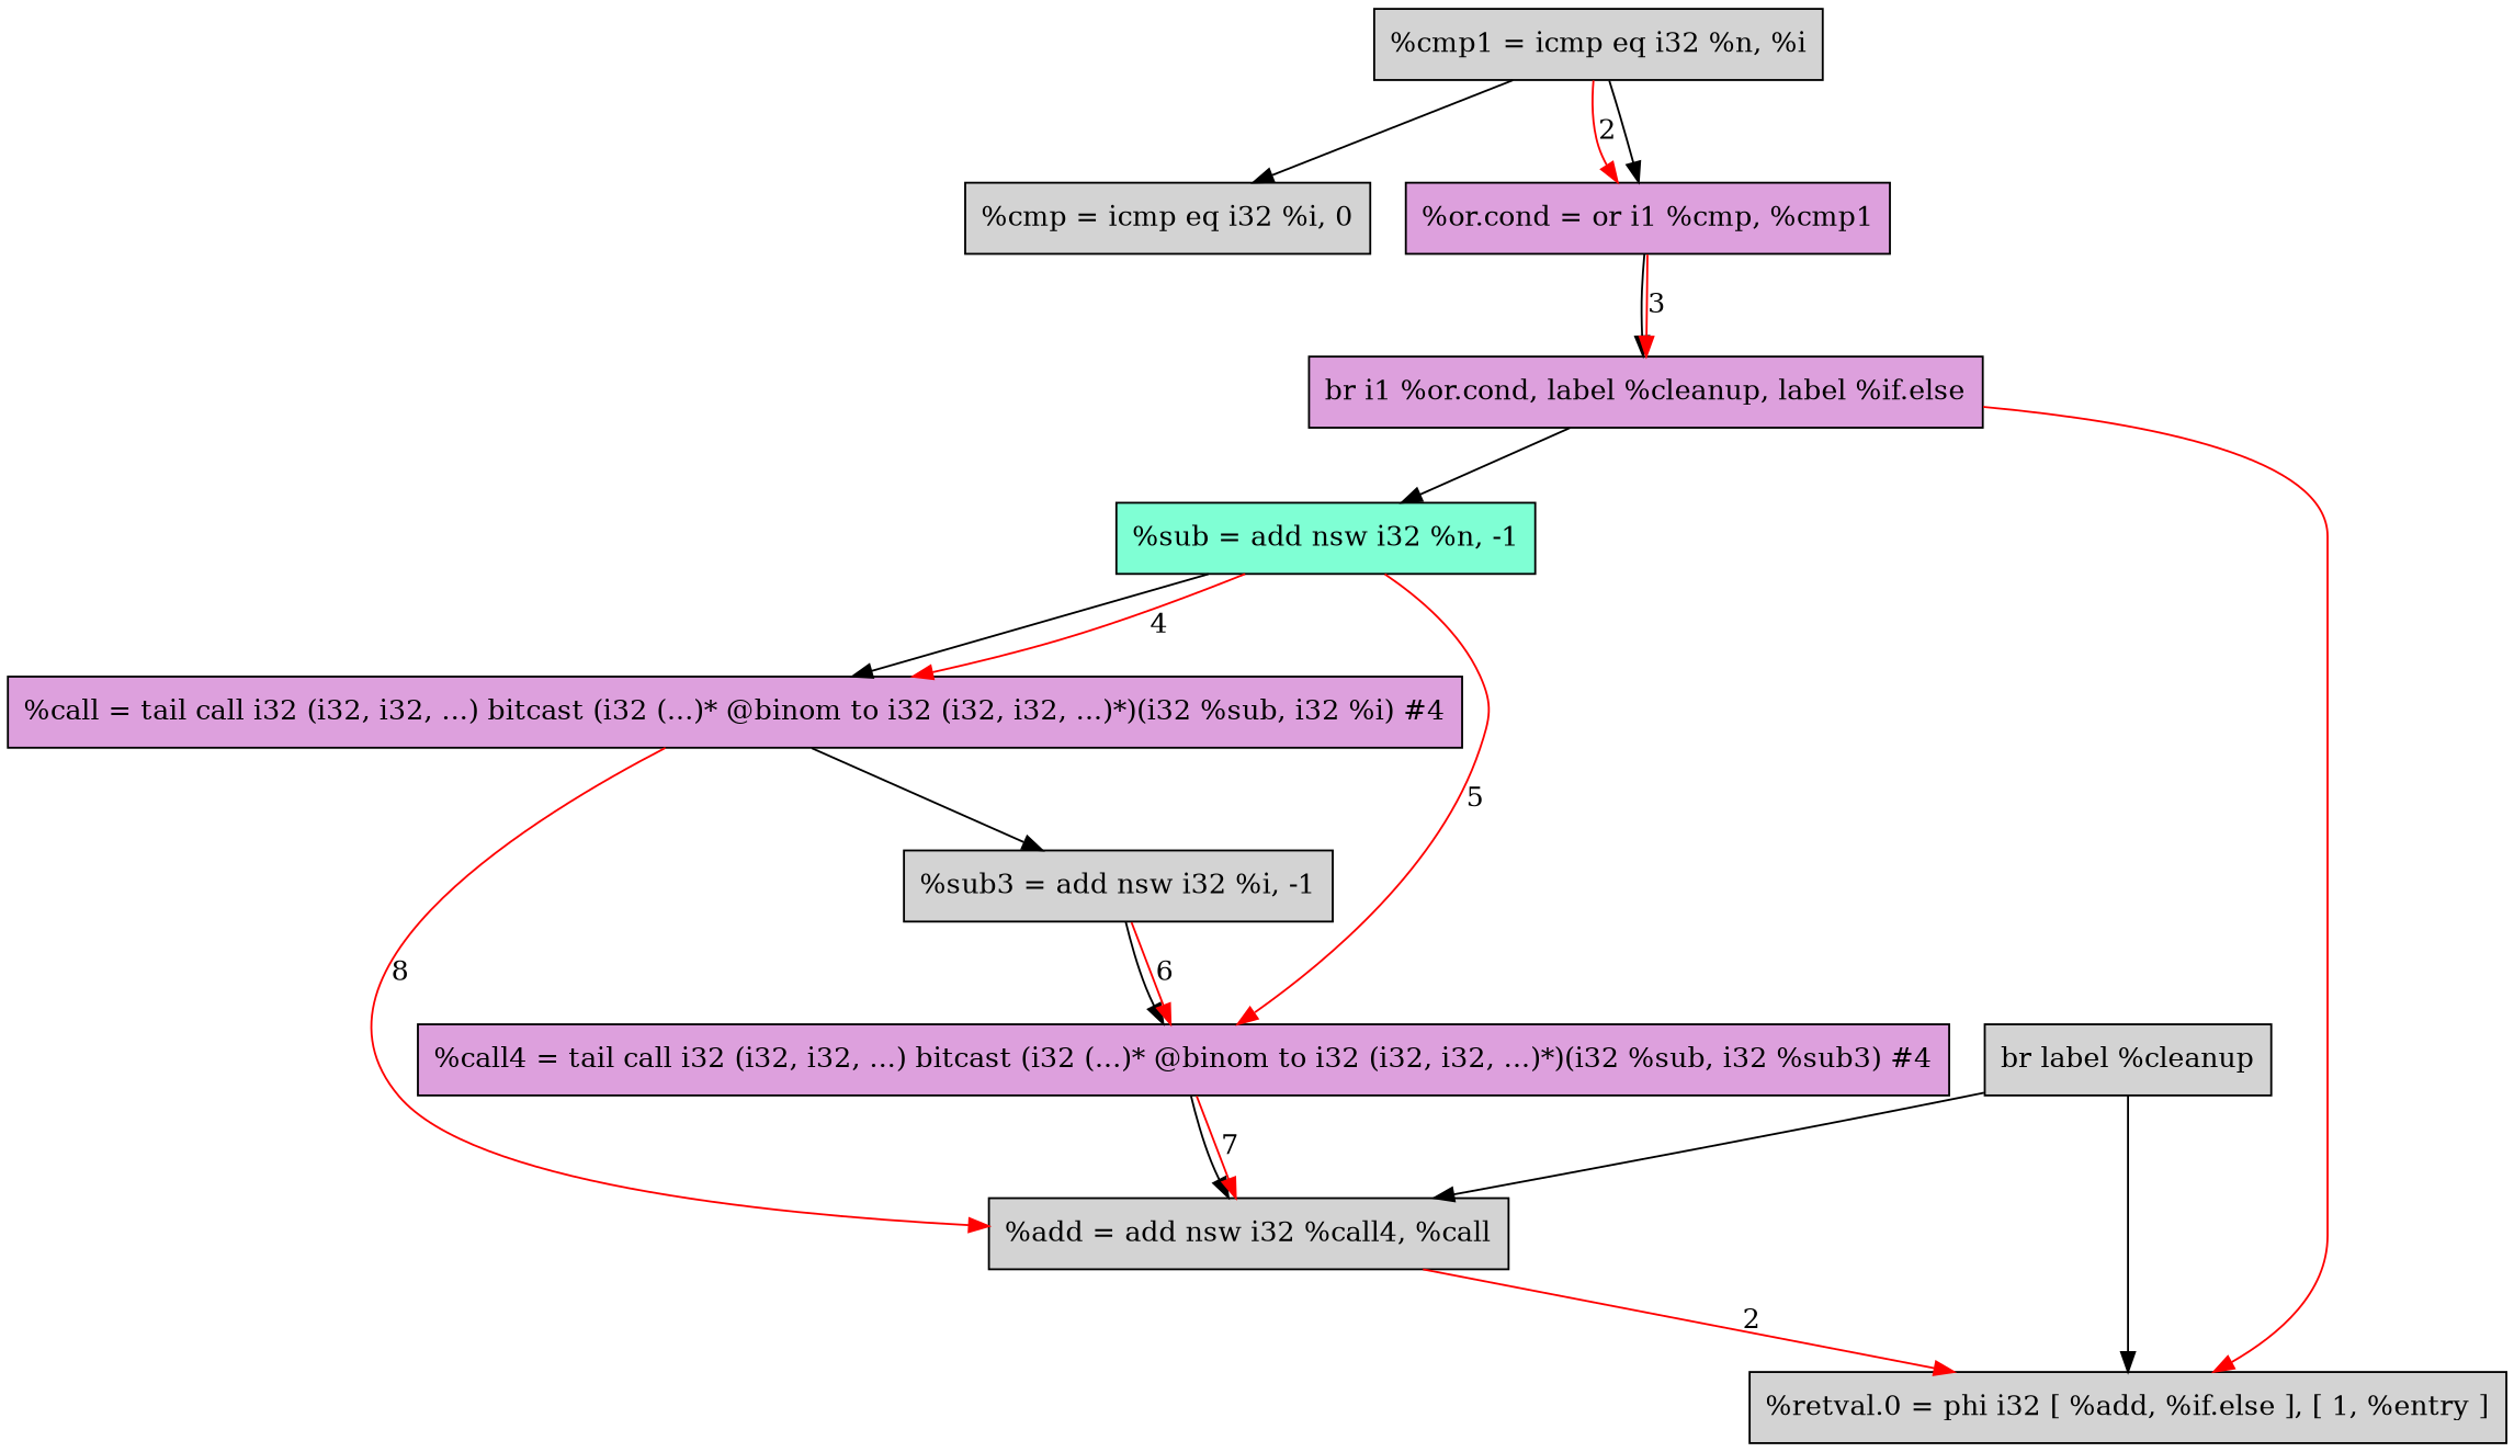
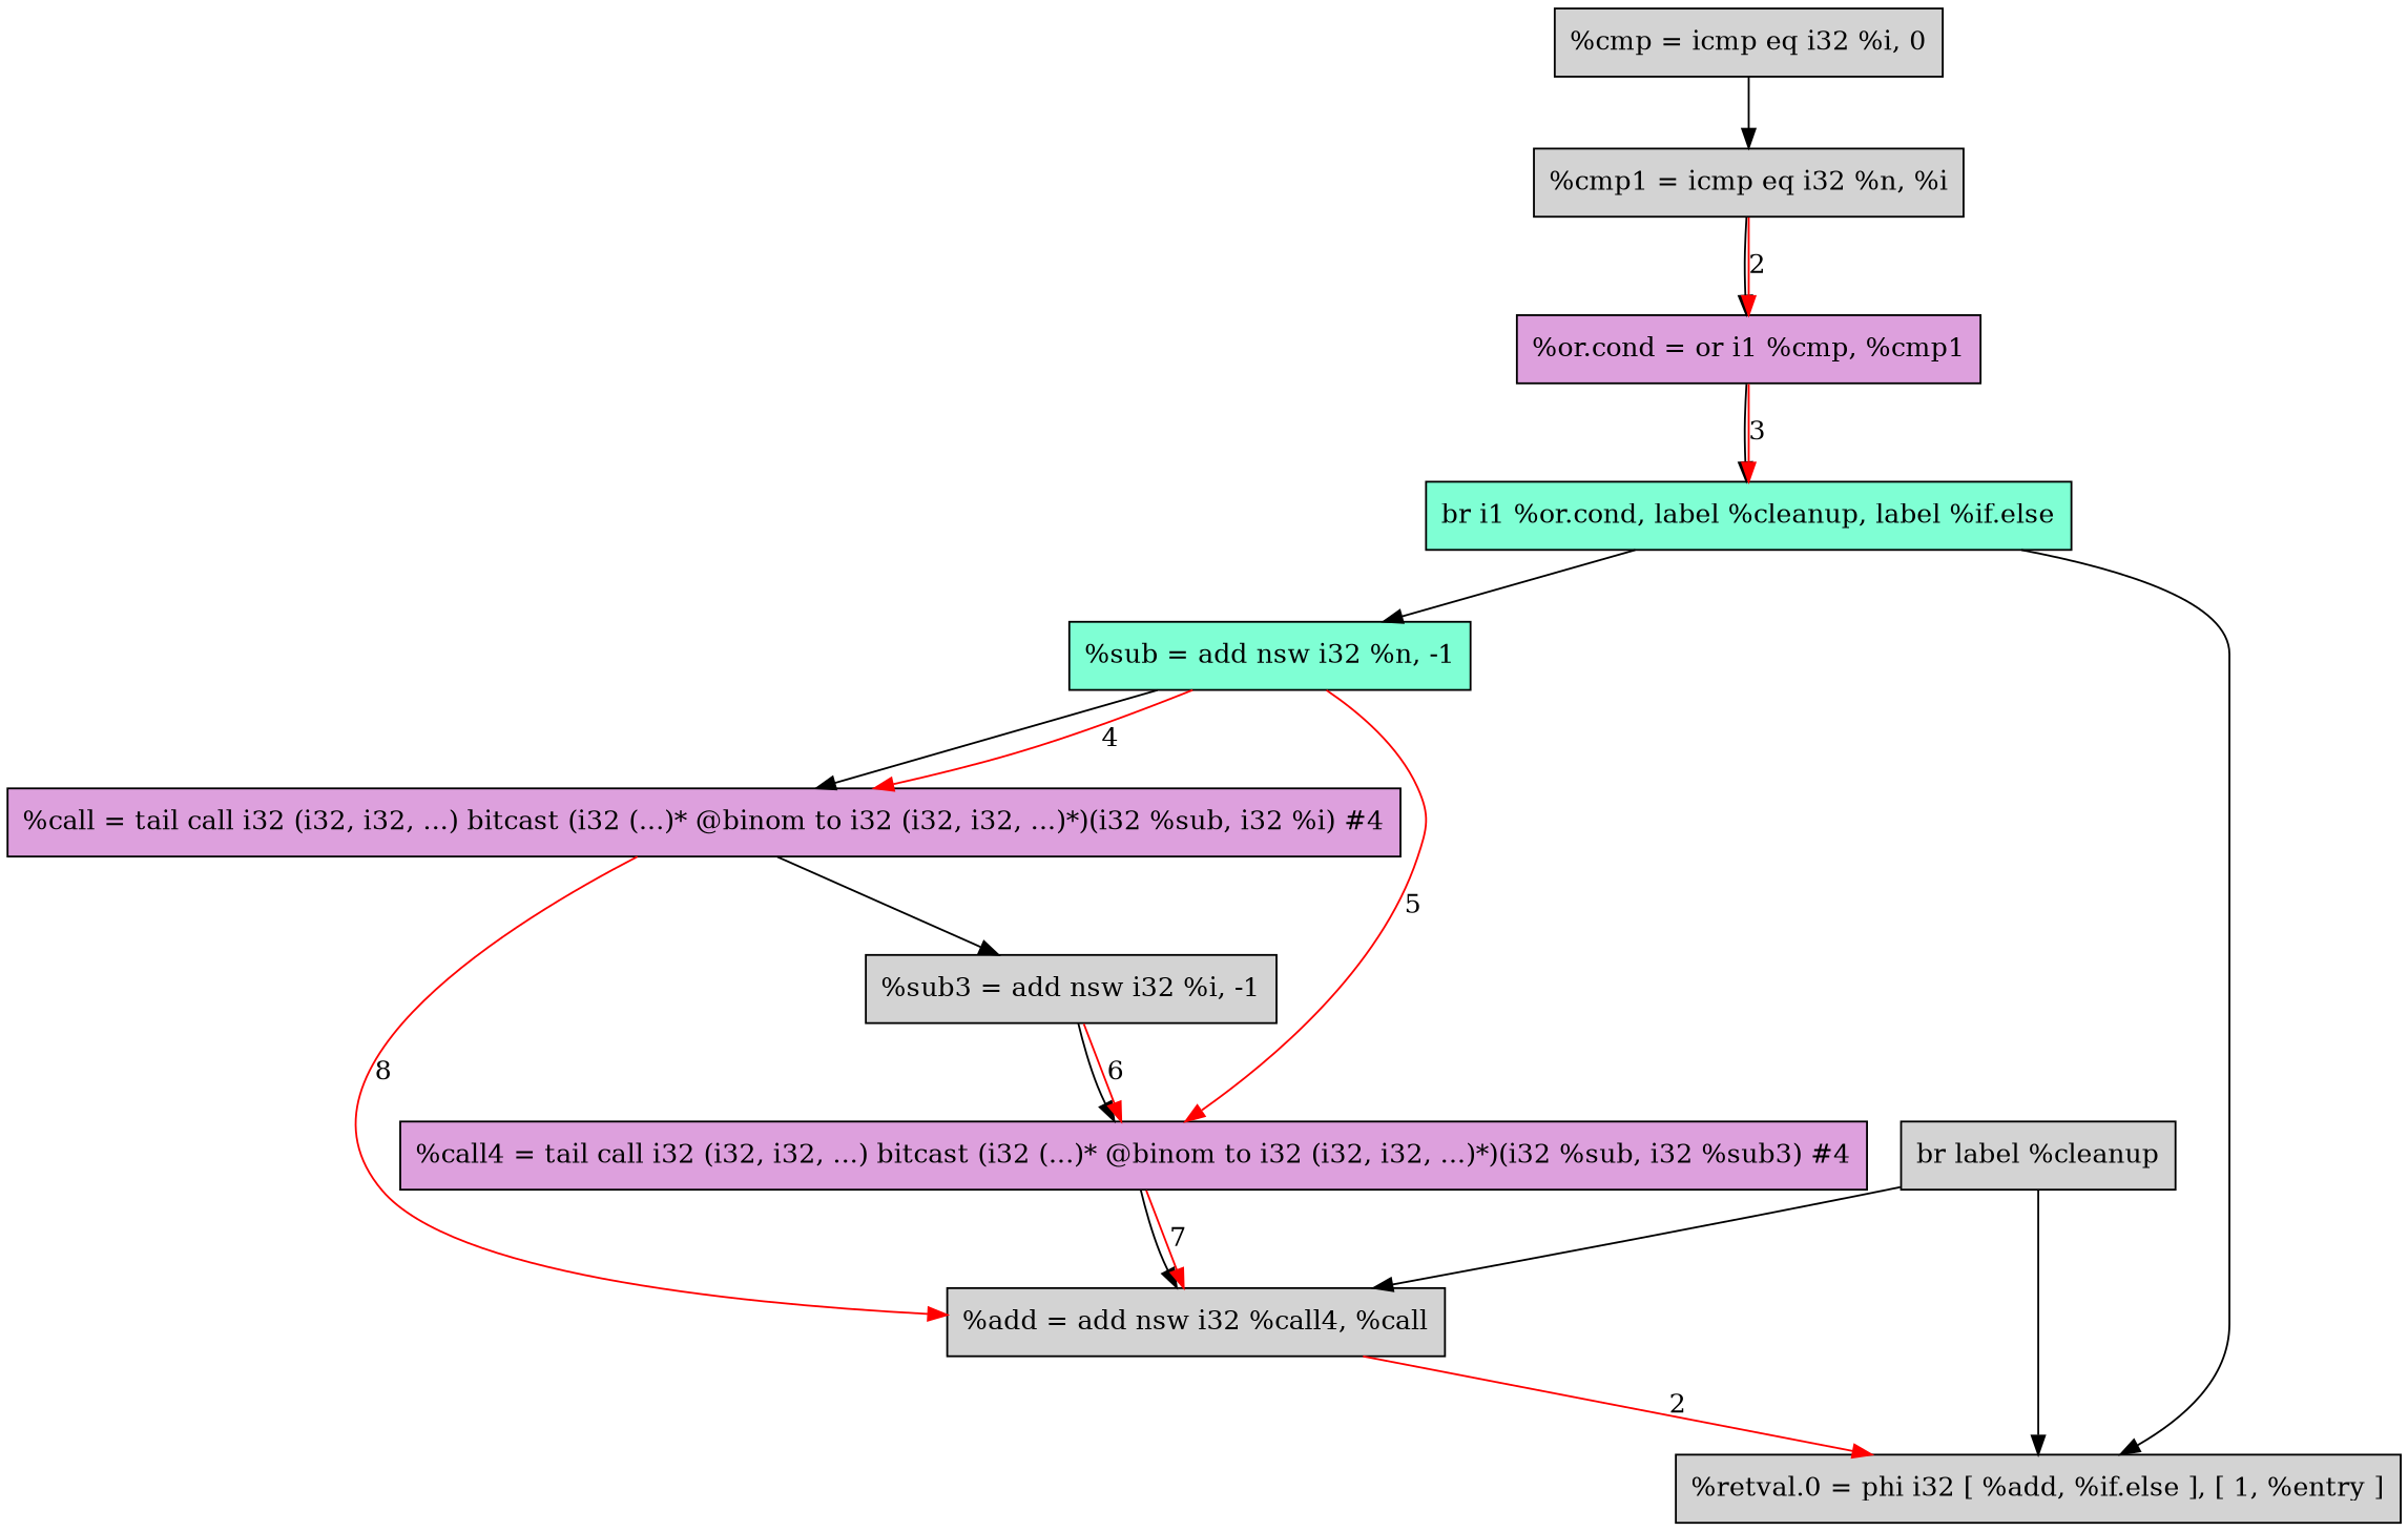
  digraph {
    node [fillcolor=lightgrey shape=record style=filled]
    n1 [label="  %cmp = icmp eq i32 %i, 0"]
    n2 [label="  %cmp1 = icmp eq i32 %n, %i"]
    n3 [fillcolor=plum label="  %or.cond = or i1 %cmp, %cmp1"]
-   n4 [fillcolor=plum label="  br i1 %or.cond, label %cleanup, label %if.else"]
+   n4 [fillcolor=aquamarine label="  br i1 %or.cond, label %cleanup, label %if.else"]
    n5 [fillcolor=aquamarine label="  %sub = add nsw i32 %n, -1"]
    n6 [label="  %retval.0 = phi i32 [ %add, %if.else ], [ 1, %entry ]"]
    n7 [fillcolor=plum label="  %call = tail call i32 (i32, i32, ...) bitcast (i32 (...)* @binom to i32 (i32, i32, ...)*)(i32 %sub, i32 %i) #4"]
    n8 [fillcolor=plum label="  %call4 = tail call i32 (i32, i32, ...) bitcast (i32 (...)* @binom to i32 (i32, i32, ...)*)(i32 %sub, i32 %sub3) #4"]
    n9 [label="  %sub3 = add nsw i32 %i, -1"]
    n10 [label="  %add = add nsw i32 %call4, %call"]
    n11 [label="  br label %cleanup"]
-   n2 -> n1
+   n1 -> n2
    n2 -> n3
    n2 -> n3 [color=red label=2]
    n3 -> n4
    n3 -> n4 [color=red label=3]
    n4 -> n5
-   n4 -> n6 [color=red]
+   n4 -> n6
    n5 -> n7
    n5 -> n7 [color=red label=4]
    n5 -> n8 [color=red label=5]
    n7 -> n9
    n7 -> n10 [color=red label=8]
    n8 -> n10
    n8 -> n10 [color=red label=7]
    n9 -> n8
    n9 -> n8 [color=red label=6]
    n10 -> n6 [color=red label=2]
    n11 -> n6
    n11 -> n10
  }
